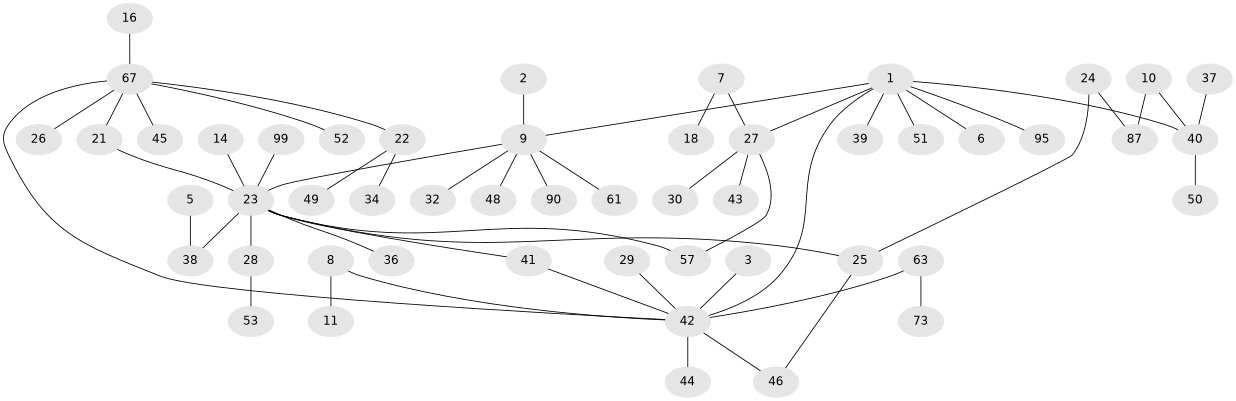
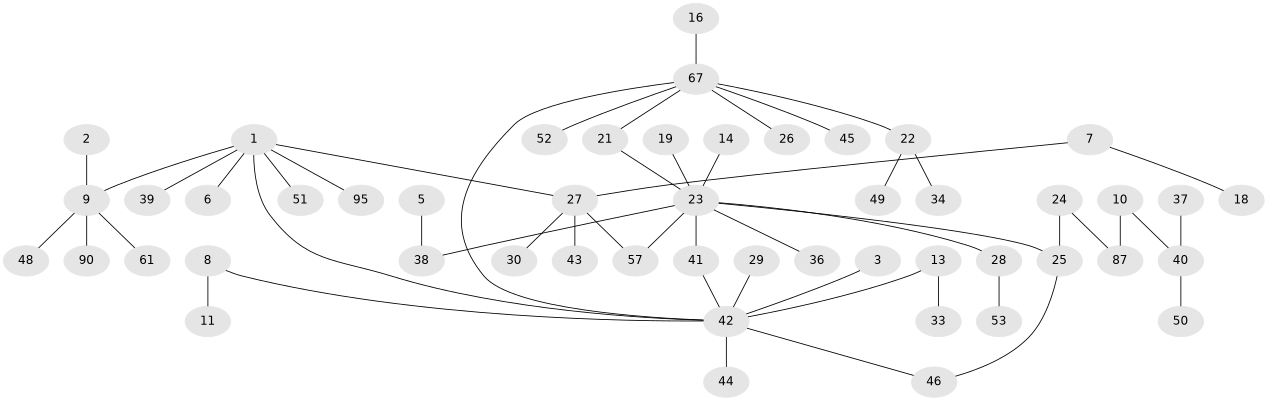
  graph {
    fontname="DejaVu Sans"
    node [color=gray90 fontname="DejaVu Sans" style=filled]
    edge [fontname="DejaVu Sans" weight=1.0]
    1
    6
    9
    27
    n5 [label=95]
    39
    40
    42
    51
    5
    38
    n12 [label=90]
    23
    n14 [label=61]
-   32
    48
    n17 [label=57]
    30
    43
    50
    46
    44
    2
    3
    28
    53
    7
    18
    8
    11
    25
    36
    41
    10
    n35 [label=87]
    24
-   13 [label=63]
-   33 [label=73]
+   13
+   33
    14
    n40 [label=67]
    16
    21
    22
    26
    45
    52
    34
    49
-   19 [label=99]
+   19
    29
    37
    1 -- 6
    1 -- 9
    1 -- 27
    1 -- n5
    1 -- 39
-   1 -- 40
    1 -- 42
    1 -- 51
    9 -- n12
-   9 -- 23
    9 -- n14
-   9 -- 32
    9 -- 48
    27 -- n17
    27 -- 30
    27 -- 43
    40 -- 50
    42 -- 46
    42 -- 44
    5 -- 38
    23 -- 38
    23 -- n17
    23 -- 28
    23 -- 25
    23 -- 36
    23 -- 41
    2 -- 9
    3 -- 42
    28 -- 53
    7 -- 27
    7 -- 18
    8 -- 42
    8 -- 11
    25 -- 46
    41 -- 42
    10 -- 40
    10 -- n35
    24 -- 25
    24 -- n35
    13 -- 42
    13 -- 33
    14 -- 23
    n40 -- 42
    n40 -- 21
    n40 -- 22
    n40 -- 26
    n40 -- 45
    n40 -- 52
    16 -- n40
    21 -- 23
    22 -- 34
    22 -- 49
    19 -- 23
    29 -- 42
    37 -- 40
  }
